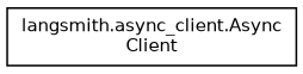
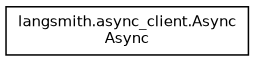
  digraph {
    rankdir=LR
-   n1 [color=black fillcolor=white fontname=Helvetica fontsize=10 height=0.2 label="langsmith.async_client.Async\lClient" shape=record style=filled width=0.4]
+   n1 [color=black fillcolor=white fontname=Helvetica fontsize=10 height=0.2 label="langsmith.async_client.Async\lAsync" shape=record style=filled width=0.4]
  }
